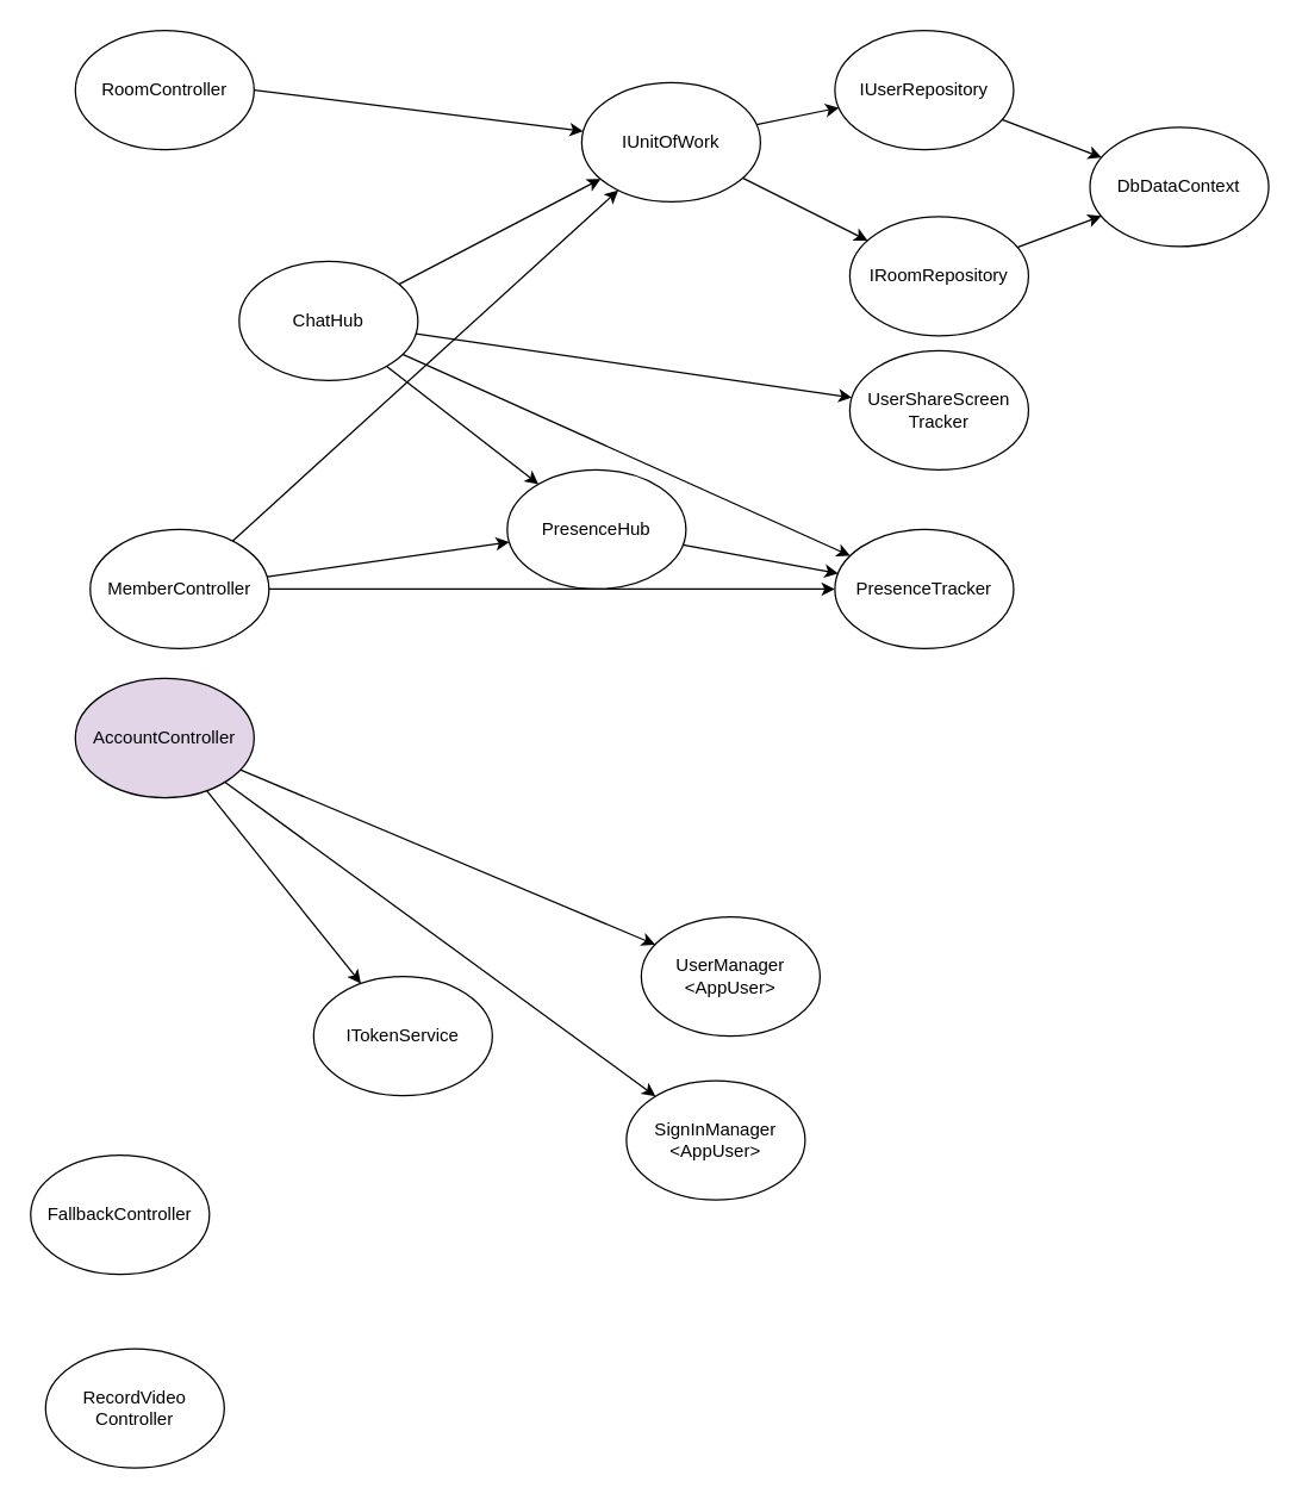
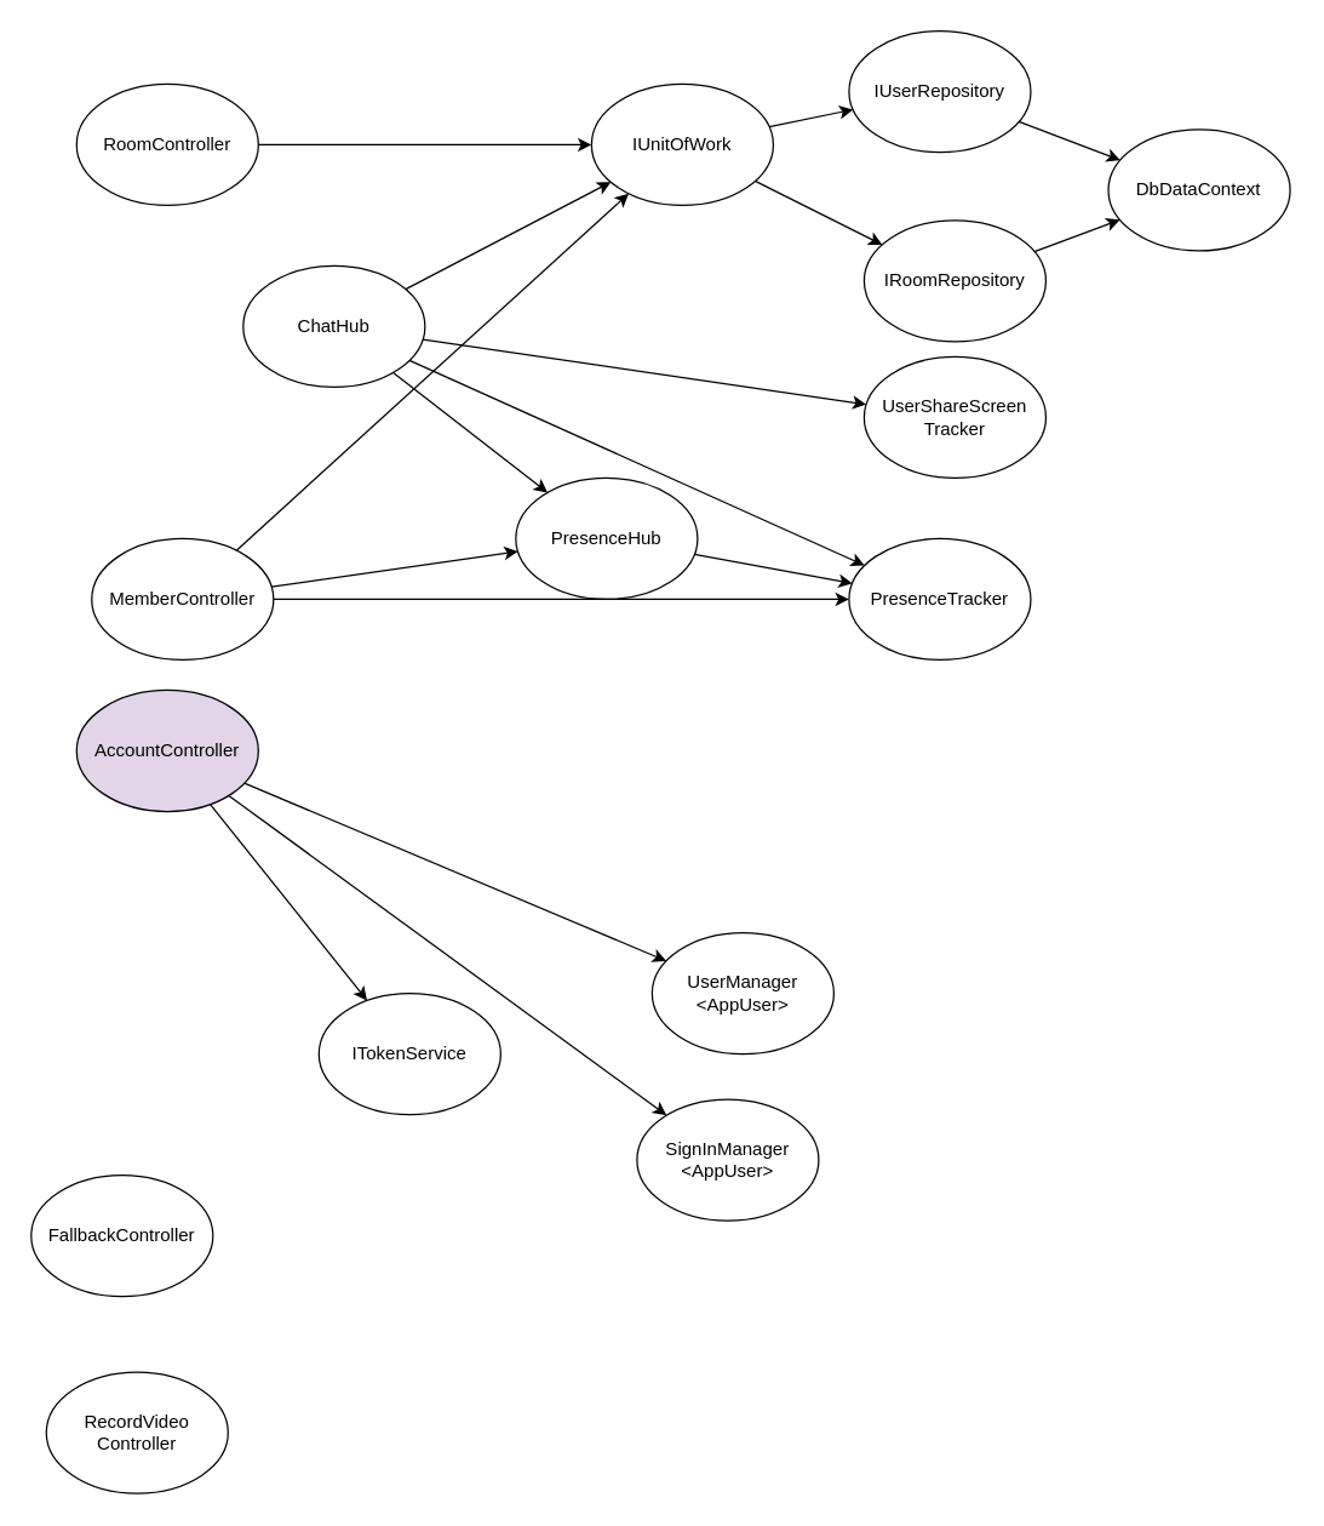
  <mxCell id="0" />
  <mxCell id="1" parent="0" />
  <mxCell id="2" style="rounded=0;orthogonalLoop=1;jettySize=auto;html=1;exitX=1;exitY=0.5;exitDx=0;exitDy=0;" parent="1" source="3" target="6" edge="1"><mxGeometry relative="1" as="geometry" /></mxCell>
- <mxCell id="3" value="RoomController" style="ellipse;whiteSpace=wrap;html=1;" parent="1" vertex="1"><mxGeometry x="50" y="20" width="120" height="80" as="geometry" /></mxCell>
+ <mxCell id="3" value="RoomController" style="ellipse;whiteSpace=wrap;html=1;" parent="1" vertex="1"><mxGeometry x="50" y="55" width="120" height="80" as="geometry" /></mxCell>
  <mxCell id="4" style="rounded=0;orthogonalLoop=1;jettySize=auto;html=1;" parent="1" source="6" target="22" edge="1"><mxGeometry relative="1" as="geometry" /></mxCell>
  <mxCell id="5" style="rounded=0;orthogonalLoop=1;jettySize=auto;html=1;" parent="1" source="6" target="23" edge="1"><mxGeometry relative="1" as="geometry" /></mxCell>
  <mxCell id="6" value="IUnitOfWork" style="ellipse;whiteSpace=wrap;html=1;" parent="1" vertex="1"><mxGeometry x="390" y="55" width="120" height="80" as="geometry" /></mxCell>
  <mxCell id="7" value="RecordVideo&lt;br&gt;Controller" style="ellipse;whiteSpace=wrap;html=1;" parent="1" vertex="1"><mxGeometry x="30" y="905" width="120" height="80" as="geometry" /></mxCell>
  <mxCell id="8" style="rounded=0;orthogonalLoop=1;jettySize=auto;html=1;" parent="1" source="9" target="13" edge="1"><mxGeometry relative="1" as="geometry" /></mxCell>
  <mxCell id="9" value="PresenceHub" style="ellipse;whiteSpace=wrap;html=1;" parent="1" vertex="1"><mxGeometry x="340" y="315" width="120" height="80" as="geometry" /></mxCell>
  <mxCell id="10" style="rounded=0;orthogonalLoop=1;jettySize=auto;html=1;" parent="1" source="12" target="9" edge="1"><mxGeometry relative="1" as="geometry" /></mxCell>
  <mxCell id="11" style="rounded=0;orthogonalLoop=1;jettySize=auto;html=1;" parent="1" source="12" target="13" edge="1"><mxGeometry relative="1" as="geometry" /></mxCell>
  <mxCell id="12" value="MemberController" style="ellipse;whiteSpace=wrap;html=1;" parent="1" vertex="1"><mxGeometry x="60" y="355" width="120" height="80" as="geometry" /></mxCell>
  <mxCell id="13" value="PresenceTracker" style="ellipse;whiteSpace=wrap;html=1;" parent="1" vertex="1"><mxGeometry x="560" y="355" width="120" height="80" as="geometry" /></mxCell>
  <mxCell id="14" value="ITokenService" style="ellipse;whiteSpace=wrap;html=1;" parent="1" vertex="1"><mxGeometry x="210" y="655" width="120" height="80" as="geometry" /></mxCell>
  <mxCell id="15" style="rounded=0;orthogonalLoop=1;jettySize=auto;html=1;" parent="1" source="18" target="14" edge="1"><mxGeometry relative="1" as="geometry" /></mxCell>
  <mxCell id="16" style="rounded=0;orthogonalLoop=1;jettySize=auto;html=1;" parent="1" source="18" target="19" edge="1"><mxGeometry relative="1" as="geometry" /></mxCell>
  <mxCell id="17" style="rounded=0;orthogonalLoop=1;jettySize=auto;html=1;" parent="1" source="18" target="20" edge="1"><mxGeometry relative="1" as="geometry" /></mxCell>
  <mxCell id="18" value="AccountController" style="ellipse;whiteSpace=wrap;html=1;fillColor=#e1d5e7;" parent="1" vertex="1"><mxGeometry x="50" y="455" width="120" height="80" as="geometry" /></mxCell>
  <mxCell id="19" value="UserManager&lt;br&gt;&amp;lt;AppUser&amp;gt;" style="ellipse;whiteSpace=wrap;html=1;" parent="1" vertex="1"><mxGeometry x="430" y="615" width="120" height="80" as="geometry" /></mxCell>
  <mxCell id="20" value="SignInManager&lt;br&gt;&amp;lt;AppUser&amp;gt;" style="ellipse;whiteSpace=wrap;html=1;" parent="1" vertex="1"><mxGeometry x="420" y="725" width="120" height="80" as="geometry" /></mxCell>
  <mxCell id="21" value="FallbackController" style="ellipse;whiteSpace=wrap;html=1;" parent="1" vertex="1"><mxGeometry x="20" y="775" width="120" height="80" as="geometry" /></mxCell>
  <mxCell id="22" value="IUserRepository" style="ellipse;whiteSpace=wrap;html=1;" parent="1" vertex="1"><mxGeometry x="560" y="20" width="120" height="80" as="geometry" /></mxCell>
  <mxCell id="23" value="IRoomRepository" style="ellipse;whiteSpace=wrap;html=1;" parent="1" vertex="1"><mxGeometry x="570" y="145" width="120" height="80" as="geometry" /></mxCell>
  <mxCell id="24" value="DbDataContext" style="ellipse;whiteSpace=wrap;html=1;" parent="1" vertex="1"><mxGeometry x="731.26" y="85" width="120" height="80" as="geometry" /></mxCell>
  <mxCell id="25" style="rounded=0;orthogonalLoop=1;jettySize=auto;html=1;" parent="1" source="27" target="9" edge="1"><mxGeometry relative="1" as="geometry"><mxPoint x="300.005" y="204.038" as="sourcePoint" /></mxGeometry></mxCell>
  <mxCell id="26" style="rounded=0;orthogonalLoop=1;jettySize=auto;html=1;" parent="1" source="27" target="13" edge="1"><mxGeometry relative="1" as="geometry" /></mxCell>
  <mxCell id="27" value="ChatHub" style="ellipse;whiteSpace=wrap;html=1;" parent="1" vertex="1"><mxGeometry x="160" y="175" width="120" height="80" as="geometry" /></mxCell>
  <mxCell id="28" style="rounded=0;orthogonalLoop=1;jettySize=auto;html=1;" parent="1" source="27" target="6" edge="1"><mxGeometry relative="1" as="geometry"><mxPoint x="301.166" y="146.716" as="sourcePoint" /><mxPoint x="367.74" y="256" as="targetPoint" /></mxGeometry></mxCell>
  <mxCell id="29" style="rounded=0;orthogonalLoop=1;jettySize=auto;html=1;" parent="1" source="22" target="24" edge="1"><mxGeometry relative="1" as="geometry"><mxPoint x="497.26" y="94" as="sourcePoint" /><mxPoint x="582.26" y="76" as="targetPoint" /></mxGeometry></mxCell>
  <mxCell id="30" style="rounded=0;orthogonalLoop=1;jettySize=auto;html=1;" parent="1" source="23" target="24" edge="1"><mxGeometry relative="1" as="geometry"><mxPoint x="489.26" y="127" as="sourcePoint" /><mxPoint x="590.26" y="173" as="targetPoint" /></mxGeometry></mxCell>
  <mxCell id="31" value="UserShareScreen&lt;br&gt;Tracker" style="ellipse;whiteSpace=wrap;html=1;" parent="1" vertex="1"><mxGeometry x="570" y="235" width="120" height="80" as="geometry" /></mxCell>
  <mxCell id="32" style="rounded=0;orthogonalLoop=1;jettySize=auto;html=1;" parent="1" source="27" target="31" edge="1"><mxGeometry relative="1" as="geometry"><mxPoint x="302" y="165" as="sourcePoint" /><mxPoint x="408" y="125" as="targetPoint" /></mxGeometry></mxCell>
  <mxCell id="33" style="rounded=0;orthogonalLoop=1;jettySize=auto;html=1;" parent="1" source="12" target="6" edge="1"><mxGeometry relative="1" as="geometry"><mxPoint x="187" y="393" as="sourcePoint" /><mxPoint x="353" y="357" as="targetPoint" /></mxGeometry></mxCell>
